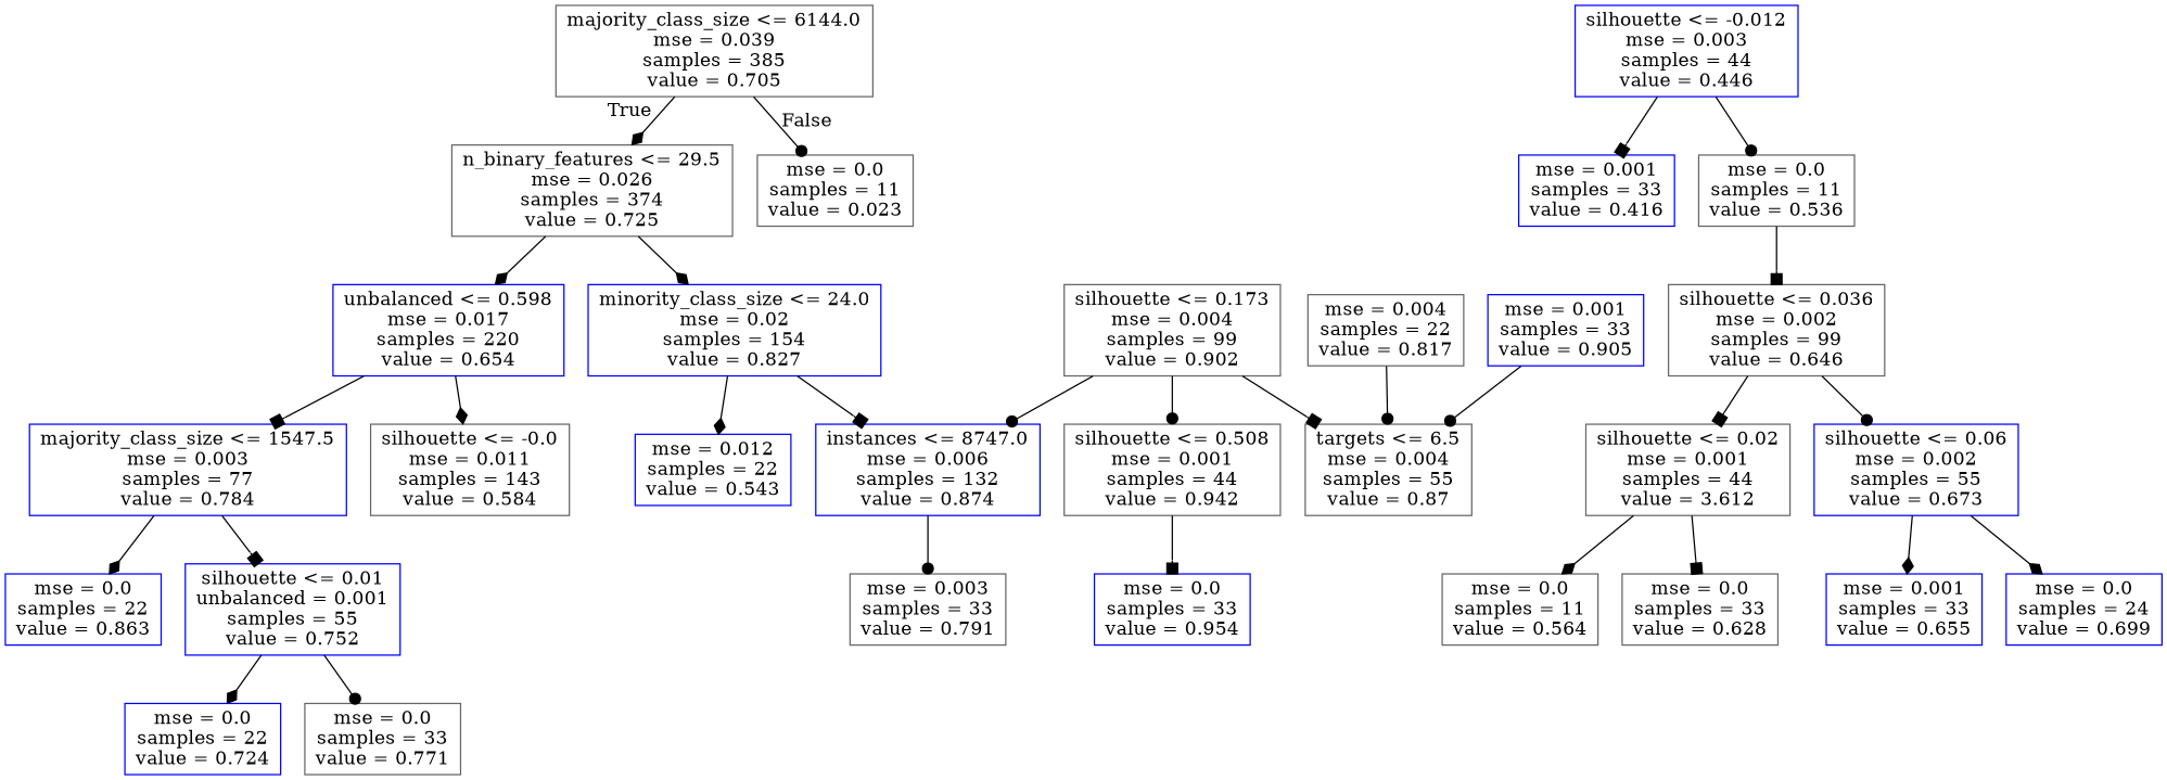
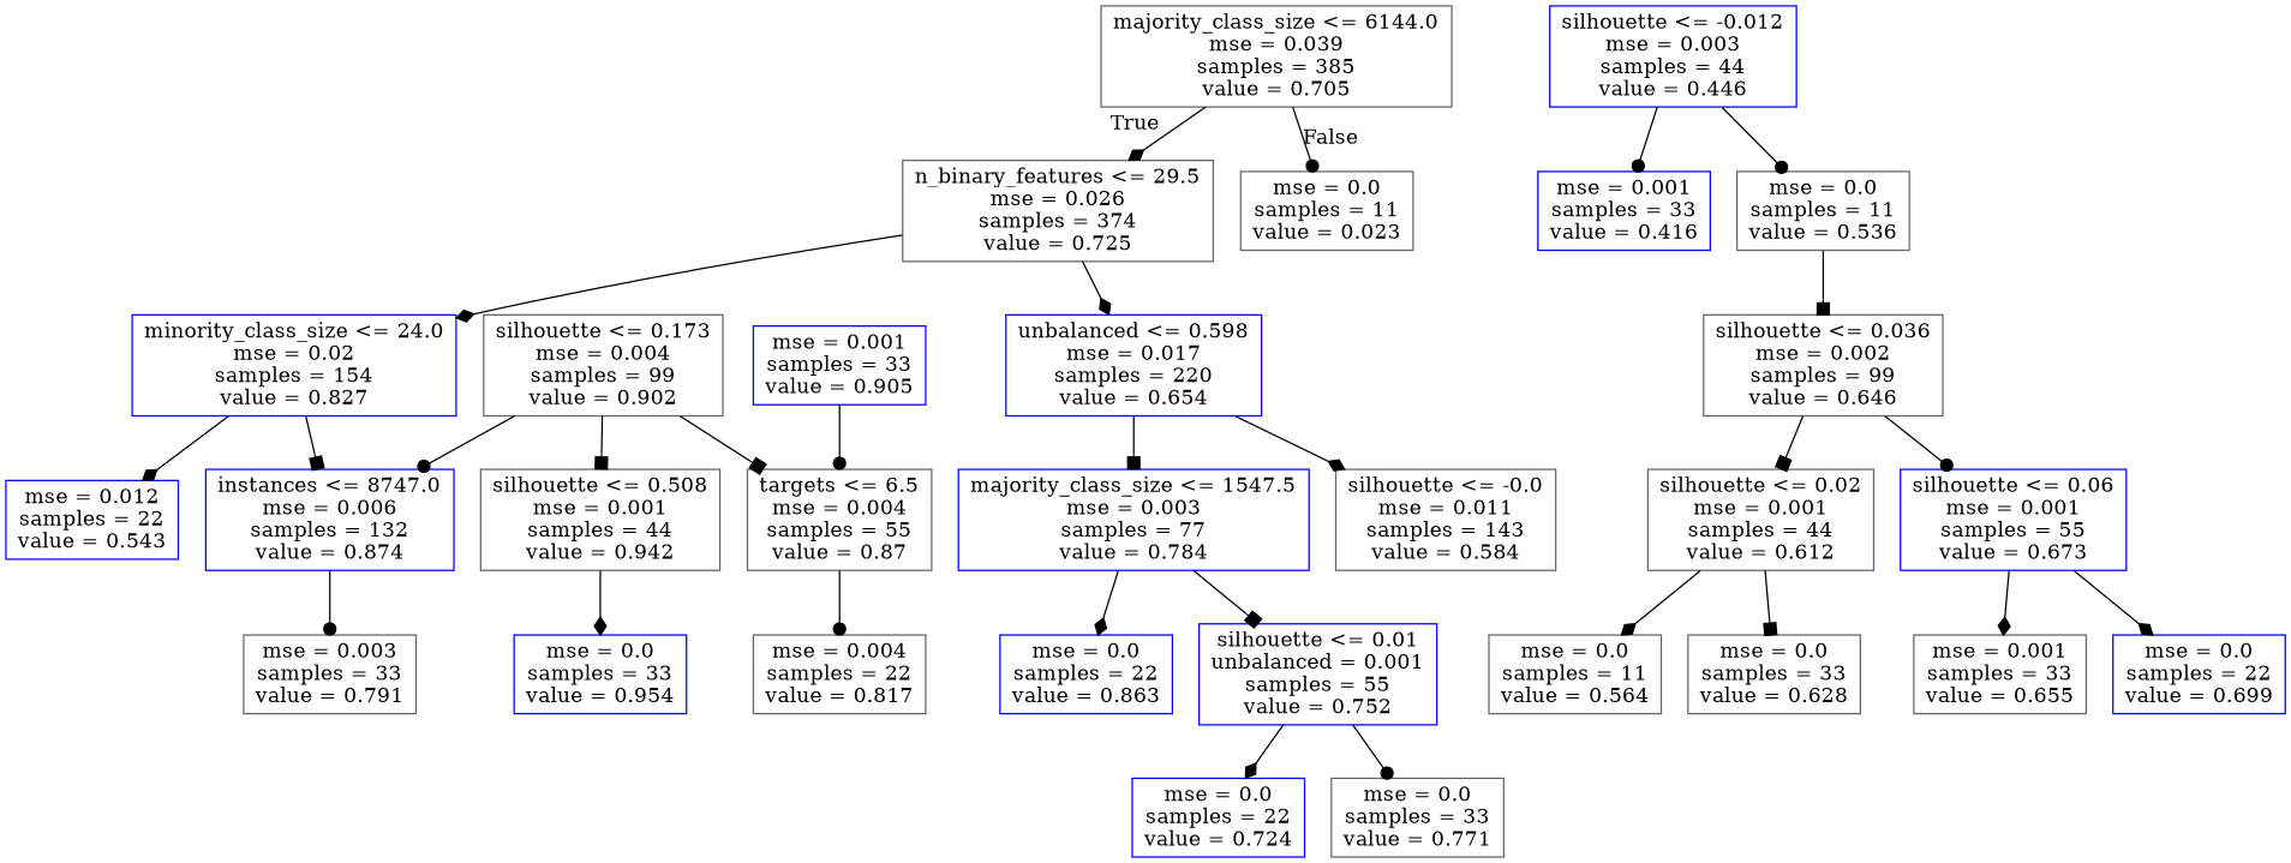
  digraph {
    node [color=gray40 shape=box]
    edge [arrowhead=diamond]
    n1 [label="majority_class_size <= 6144.0\nmse = 0.039\nsamples = 385\nvalue = 0.705"]
    n2 [label="n_binary_features <= 29.5\nmse = 0.026\nsamples = 374\nvalue = 0.725"]
    n3 [label="mse = 0.0\nsamples = 11\nvalue = 0.023"]
    n4 [color=blue label="minority_class_size <= 24.0\nmse = 0.02\nsamples = 154\nvalue = 0.827"]
    n5 [color=blue label="unbalanced <= 0.598\nmse = 0.017\nsamples = 220\nvalue = 0.654"]
    n6 [color=blue label="mse = 0.012\nsamples = 22\nvalue = 0.543"]
    n7 [color=blue label="instances <= 8747.0\nmse = 0.006\nsamples = 132\nvalue = 0.874"]
    n8 [color=blue label="majority_class_size <= 1547.5\nmse = 0.003\nsamples = 77\nvalue = 0.784"]
    n9 [label="silhouette <= -0.0\nmse = 0.011\nsamples = 143\nvalue = 0.584"]
    n10 [label="mse = 0.003\nsamples = 33\nvalue = 0.791"]
    n11 [label="silhouette <= 0.173\nmse = 0.004\nsamples = 99\nvalue = 0.902"]
    n12 [label="targets <= 6.5\nmse = 0.004\nsamples = 55\nvalue = 0.87"]
    n13 [label="silhouette <= 0.508\nmse = 0.001\nsamples = 44\nvalue = 0.942"]
    n14 [label="mse = 0.004\nsamples = 22\nvalue = 0.817"]
    n15 [color=blue label="mse = 0.0\nsamples = 33\nvalue = 0.954"]
    n16 [color=blue label="mse = 0.001\nsamples = 33\nvalue = 0.905"]
    n17 [color=blue label="silhouette <= 0.01\nunbalanced = 0.001\nsamples = 55\nvalue = 0.752"]
    n18 [color=blue label="mse = 0.0\nsamples = 22\nvalue = 0.863"]
    n19 [color=blue label="mse = 0.0\nsamples = 22\nvalue = 0.724"]
    n20 [label="mse = 0.0\nsamples = 33\nvalue = 0.771"]
    n21 [color=blue label="silhouette <= -0.012\nmse = 0.003\nsamples = 44\nvalue = 0.446"]
    n22 [color=blue label="mse = 0.001\nsamples = 33\nvalue = 0.416"]
    n23 [label="mse = 0.0\nsamples = 11\nvalue = 0.536"]
    n24 [label="silhouette <= 0.036\nmse = 0.002\nsamples = 99\nvalue = 0.646"]
-   n25 [label="silhouette <= 0.02\nmse = 0.001\nsamples = 44\nvalue = 3.612"]
-   n26 [color=blue label="silhouette <= 0.06\nmse = 0.002\nsamples = 55\nvalue = 0.673"]
+   n25 [label="silhouette <= 0.02\nmse = 0.001\nsamples = 44\nvalue = 0.612"]
+   n26 [color=blue label="silhouette <= 0.06\nmse = 0.001\nsamples = 55\nvalue = 0.673"]
    n27 [label="mse = 0.0\nsamples = 11\nvalue = 0.564"]
    n28 [label="mse = 0.0\nsamples = 33\nvalue = 0.628"]
-   n29 [color=blue label="mse = 0.001\nsamples = 33\nvalue = 0.655"]
-   n30 [color=blue label="mse = 0.0\nsamples = 24\nvalue = 0.699"]
+   n29 [label="mse = 0.001\nsamples = 33\nvalue = 0.655"]
+   n30 [color=blue label="mse = 0.0\nsamples = 22\nvalue = 0.699"]
    n1 -> n2 [headlabel=True labelangle=45 labeldistance=2.5]
    n1 -> n3 [arrowhead=dot headlabel=False labelangle=-45 labeldistance=2.5]
    n2 -> n4
    n2 -> n5
    n4 -> n6
    n4 -> n7 [arrowhead=box]
    n5 -> n8 [arrowhead=box]
    n5 -> n9
    n7 -> n10 [arrowhead=dot]
    n8 -> n17 [arrowhead=box]
    n8 -> n18
    n11 -> n7 [arrowhead=dot]
    n11 -> n12 [arrowhead=box]
-   n11 -> n13 [arrowhead=dot]
-   n14 -> n12 [arrowhead=dot]
-   n13 -> n15 [arrowhead=box]
+   n11 -> n13 [arrowhead=box]
+   n12 -> n14 [arrowhead=dot]
+   n13 -> n15
    n16 -> n12 [arrowhead=dot]
    n17 -> n19
    n17 -> n20 [arrowhead=dot]
-   n21 -> n22 [arrowhead=box]
+   n21 -> n22 [arrowhead=dot]
    n21 -> n23 [arrowhead=dot]
    n23 -> n24 [arrowhead=box]
    n24 -> n25 [arrowhead=box]
    n24 -> n26 [arrowhead=dot]
    n25 -> n27
    n25 -> n28 [arrowhead=box]
    n26 -> n29
    n26 -> n30
  }
